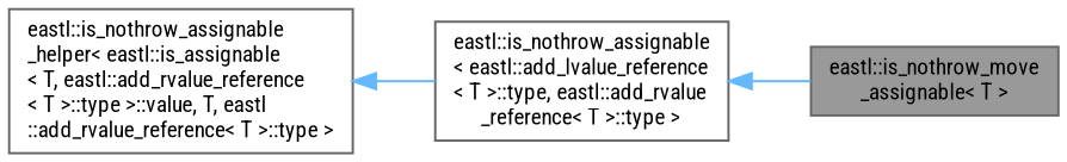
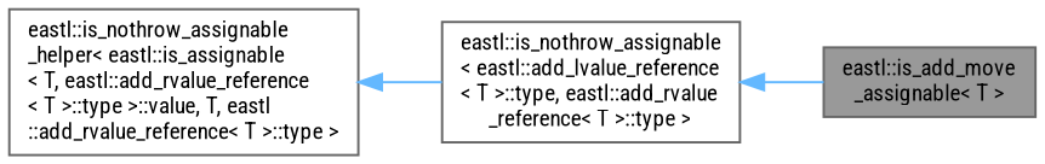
  digraph {
    rankdir=LR
    fontname="Roboto Condensed"
    node [color=gray40 fillcolor=white fontname="Roboto Condensed" fontsize=10 shape=box style=filled]
    edge [color=steelblue1 dir=back fontname="Roboto Condensed" fontsize=10 labelfontname=Helvetica labelfontsize=10 style=solid]
-   n1 [fillcolor=grey60 fontcolor=black height=0.2 label="eastl::is_nothrow_move\l_assignable\< T \>" width=0.4]
+   n1 [fillcolor=grey60 fontcolor=black height=0.2 label="eastl::is_add_move\l_assignable\< T \>" width=0.4]
    n2 [height=0.2 label="eastl::is_nothrow_assignable\l\< eastl::add_lvalue_reference\l\< T \>::type, eastl::add_rvalue\l_reference\< T \>::type \>" width=0.4]
    n3 [height=0.2 label="eastl::is_nothrow_assignable\l_helper\< eastl::is_assignable\l\< T, eastl::add_rvalue_reference\l\< T \>::type \>::value, T, eastl\l::add_rvalue_reference\< T \>::type \>" width=0.4]
    n2 -> n1
    n3 -> n2
  }
